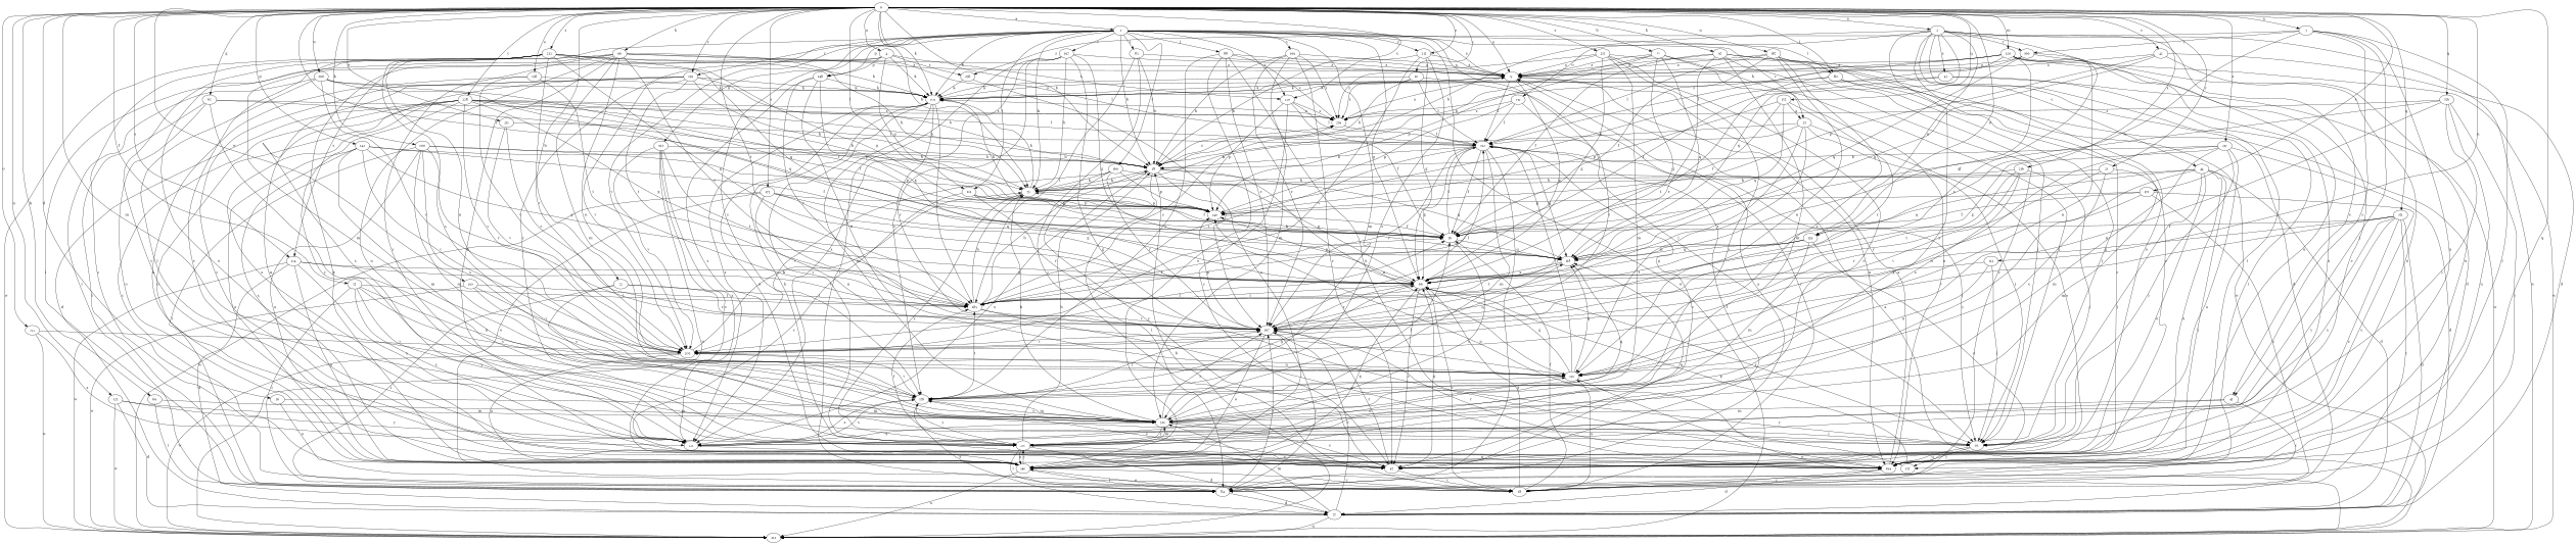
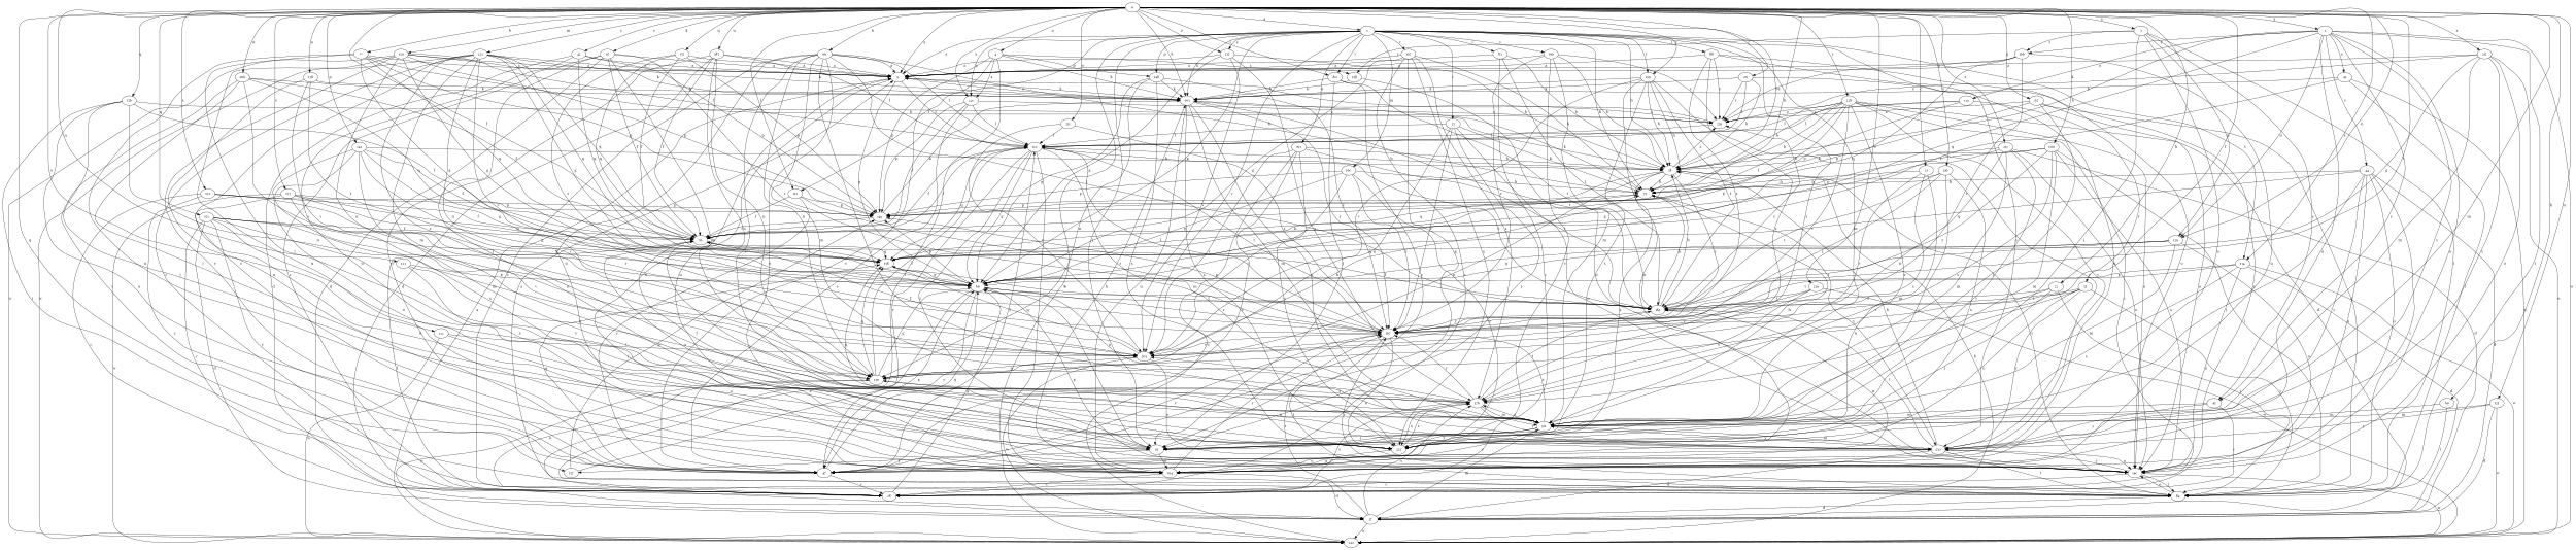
  strict digraph {
    fontname="Playfair Display"
    node [fontname="Playfair Display"]
    edge [fontname="Playfair Display"]
    0
    1
    2
    3
    4
    9
    11
    18
    20
    21
-   36
    42
    55
    56
    65
    69
    72
    75
    80
    96
    97
    100
    103
    111
    120
    n26 [label=321]
    123
    125
    129
    132
    138
    142
    151
    155
    156
    157
    159
    172
    173
    174
    185
    187
    206
    210
    211
    215
    216
    217
    220
    228
    233
    235
    25
    66
    83
    88
    93
    148
    160
    176
    191
    197
    199
    203
    212
    230
    43
    44
    45
    84
    139
    140
    158
    166
    194
    238
    47
    149
    112
    130
    167
    221
    239
    28
    37
    0 -> 1 [label=a]
    0 -> 2 [label=a]
    0 -> 3 [label=a]
    0 -> 4 [label=a]
    0 -> 9 [label=a]
    0 -> 11 [label=b]
    0 -> 18 [label=b]
    0 -> 20 [label=c]
    0 -> 21 [label=c]
-   0 -> 36 [label=d]
    0 -> 42 [label=e]
    0 -> 55 [label=f]
    0 -> 56 [label=f]
    0 -> 65 [label=g]
    0 -> 69 [label=h]
    0 -> 72 [label=h]
    0 -> 75 [label=h]
    0 -> 80 [label=i]
    0 -> 96 [label=k]
    0 -> 97 [label=k]
    0 -> 100 [label=k]
    0 -> 103 [label=k]
    0 -> 111 [label=l]
    0 -> 120 [label=m]
    0 -> n26 [label=m]
    0 -> 123 [label=n]
    0 -> 125 [label=n]
    0 -> 129 [label=n]
    0 -> 132 [label=o]
    0 -> 138 [label=o]
    0 -> 142 [label=p]
    0 -> 151 [label=q]
    0 -> 155 [label=q]
    0 -> 156 [label=q]
    0 -> 157 [label=q]
    0 -> 159 [label=r]
    0 -> 172 [label=s]
    0 -> 173 [label=s]
    0 -> 174 [label=s]
    0 -> 185 [label=t]
    0 -> 187 [label=u]
    0 -> 206 [label=w]
    0 -> 210 [label=w]
    0 -> 211 [label=w]
    0 -> 215 [label=x]
    0 -> 216 [label=x]
    0 -> 217 [label=x]
    0 -> 220 [label=x]
    0 -> 228 [label=y]
    0 -> 233 [label=z]
    0 -> 235 [label=z]
    1 -> 9 [label=a]
    1 -> 18 [label=b]
    1 -> 75 [label=h]
    1 -> 80 [label=i]
    1 -> 103 [label=k]
    1 -> 111 [label=l]
    1 -> n26 [label=m]
    1 -> 159 [label=r]
    1 -> 174 [label=s]
    1 -> 220 [label=x]
    1 -> 235 [label=z]
    1 -> 25 [label=c]
    1 -> 66 [label=g]
    1 -> 83 [label=i]
    1 -> 88 [label=j]
    1 -> 93 [label=j]
    1 -> 148 [label=p]
    1 -> 160 [label=r]
    1 -> 176 [label=s]
    1 -> 191 [label=u]
    1 -> 197 [label=v]
    1 -> 199 [label=v]
    1 -> 203 [label=v]
    1 -> 212 [label=w]
    1 -> 230 [label=y]
    2 -> 18 [label=b]
    2 -> 129 [label=n]
    2 -> 212 [label=w]
    2 -> 230 [label=y]
    2 -> 43 [label=e]
    2 -> 44 [label=e]
    2 -> 45 [label=e]
    2 -> 84 [label=i]
    2 -> 139 [label=o]
    2 -> 140 [label=o]
    2 -> 158 [label=q]
    2 -> 166 [label=r]
    2 -> 194 [label=u]
    3 -> 129 [label=n]
    3 -> 93 [label=j]
    3 -> 45 [label=e]
    3 -> 84 [label=i]
    3 -> 166 [label=r]
    3 -> 194 [label=u]
    3 -> 238 [label=z]
    4 -> 103 [label=k]
    4 -> 220 [label=x]
    4 -> 148 [label=p]
    4 -> 84 [label=i]
    4 -> 238 [label=z]
    4 -> 47 [label=e]
    4 -> 149 [label=p]
    9 -> 103 [label=k]
    9 -> 66 [label=g]
    9 -> 194 [label=u]
    9 -> 112 [label=l]
    11 -> 9 [label=a]
    11 -> 18 [label=b]
    11 -> 66 [label=g]
    11 -> 93 [label=j]
    11 -> 158 [label=q]
    11 -> 194 [label=u]
    11 -> 149 [label=p]
    18 -> 75 [label=h]
    18 -> 84 [label=i]
    18 -> 158 [label=q]
    18 -> 130 [label=n]
    18 -> 167 [label=r]
    18 -> 221 [label=x]
    18 -> 239 [label=z]
    20 -> 18 [label=b]
    20 -> 103 [label=k]
    20 -> 112 [label=l]
    20 -> 239 [label=z]
    20 -> 28 [label=c]
    21 -> 75 [label=h]
    21 -> n26 [label=m]
    21 -> 176 [label=s]
    21 -> 203 [label=v]
-   36 -> n26 [label=m]
-   36 -> 140 [label=o]
    42 -> 9 [label=a]
    42 -> 158 [label=q]
    42 -> 194 [label=u]
    42 -> 149 [label=p]
    42 -> 37 [label=d]
    55 -> 185 [label=t]
    55 -> 176 [label=s]
    55 -> 230 [label=y]
    55 -> 84 [label=i]
    55 -> 130 [label=n]
    55 -> 221 [label=x]
    56 -> 158 [label=q]
    56 -> 112 [label=l]
    56 -> 221 [label=x]
    65 -> 93 [label=j]
    65 -> 84 [label=i]
    65 -> 140 [label=o]
    65 -> 149 [label=p]
    65 -> 239 [label=z]
    69 -> n26 [label=m]
    69 -> 84 [label=i]
    72 -> 185 [label=t]
    72 -> 93 [label=j]
    72 -> 84 [label=i]
    72 -> 167 [label=r]
    75 -> 103 [label=k]
    75 -> 230 [label=y]
    75 -> 149 [label=p]
    80 -> 103 [label=k]
    80 -> 185 [label=t]
    80 -> 93 [label=j]
    80 -> 47 [label=e]
    96 -> 9 [label=a]
    96 -> 75 [label=h]
    96 -> n26 [label=m]
    96 -> 185 [label=t]
    96 -> 230 [label=y]
    96 -> 140 [label=o]
    96 -> 194 [label=u]
    96 -> 112 [label=l]
    96 -> 130 [label=n]
    96 -> 221 [label=x]
    96 -> 28 [label=c]
    97 -> 9 [label=a]
    97 -> 56 [label=f]
    97 -> n26 [label=m]
    97 -> 93 [label=j]
    97 -> 167 [label=r]
    97 -> 28 [label=c]
    97 -> 37 [label=d]
    100 -> 18 [label=b]
    100 -> n26 [label=m]
    100 -> 176 [label=s]
    100 -> 84 [label=i]
    100 -> 140 [label=o]
    100 -> 149 [label=p]
    100 -> 167 [label=r]
    103 -> 9 [label=a]
    103 -> n26 [label=m]
    103 -> 185 [label=t]
    103 -> 230 [label=y]
    103 -> 194 [label=u]
    103 -> 167 [label=r]
    103 -> 221 [label=x]
    103 -> 239 [label=z]
    111 -> 56 [label=f]
    111 -> 47 [label=e]
    111 -> 149 [label=p]
    111 -> 167 [label=r]
    120 -> 9 [label=a]
    120 -> 103 [label=k]
    120 -> 66 [label=g]
    120 -> 212 [label=w]
    120 -> 194 [label=u]
    120 -> 47 [label=e]
    120 -> 149 [label=p]
    120 -> 112 [label=l]
    120 -> 130 [label=n]
    n26 -> 56 [label=f]
    n26 -> 75 [label=h]
    n26 -> 93 [label=j]
    n26 -> 176 [label=s]
    n26 -> 230 [label=y]
    n26 -> 158 [label=q]
    n26 -> 47 [label=e]
    n26 -> 167 [label=r]
    n26 -> 221 [label=x]
    123 -> 66 [label=g]
    123 -> 93 [label=j]
    123 -> 130 [label=n]
    125 -> n26 [label=m]
    125 -> 212 [label=w]
    125 -> 230 [label=y]
    125 -> 37 [label=d]
    129 -> n26 [label=m]
    129 -> 185 [label=t]
    129 -> 66 [label=g]
    129 -> 140 [label=o]
    129 -> 158 [label=q]
    132 -> 203 [label=v]
    132 -> 212 [label=w]
    132 -> 221 [label=x]
    138 -> 103 [label=k]
    138 -> 185 [label=t]
    138 -> 203 [label=v]
    138 -> 194 [label=u]
    142 -> 18 [label=b]
    142 -> 56 [label=f]
    142 -> n26 [label=m]
    142 -> 66 [label=g]
    142 -> 203 [label=v]
    142 -> 140 [label=o]
    142 -> 221 [label=x]
    151 -> 56 [label=f]
    151 -> 66 [label=g]
    151 -> 203 [label=v]
    151 -> 230 [label=y]
    151 -> 47 [label=e]
    151 -> 221 [label=x]
    151 -> 28 [label=c]
    151 -> 37 [label=d]
-   155 -> 25 [label=a]
+   155 -> 9 [label=a]
    155 -> 56 [label=f]
    155 -> 158 [label=q]
    155 -> 149 [label=p]
    155 -> 167 [label=r]
    156 -> 56 [label=f]
    156 -> 93 [label=j]
    156 -> 84 [label=i]
    156 -> 194 [label=u]
    156 -> 130 [label=n]
    156 -> 239 [label=z]
    157 -> 66 [label=g]
    157 -> 149 [label=p]
    159 -> 18 [label=b]
    159 -> 75 [label=h]
    159 -> 103 [label=k]
    159 -> 185 [label=t]
    159 -> 203 [label=v]
    159 -> 194 [label=u]
    159 -> 47 [label=e]
    159 -> 221 [label=x]
    172 -> 56 [label=f]
    172 -> 47 [label=e]
    172 -> 149 [label=p]
    172 -> 167 [label=r]
    172 -> 28 [label=c]
    173 -> 66 [label=g]
    173 -> 212 [label=w]
    173 -> 140 [label=o]
    173 -> 158 [label=q]
    173 -> 149 [label=p]
    173 -> 130 [label=n]
    174 -> 185 [label=t]
    174 -> 66 [label=g]
    174 -> 212 [label=w]
    174 -> 140 [label=o]
    174 -> 221 [label=x]
    174 -> 37 [label=d]
    185 -> 18 [label=b]
    185 -> 56 [label=f]
    185 -> 75 [label=h]
    185 -> 194 [label=u]
    185 -> 167 [label=r]
    185 -> 239 [label=z]
    187 -> 9 [label=a]
    187 -> 56 [label=f]
    187 -> 176 [label=s]
    187 -> 47 [label=e]
    187 -> 112 [label=l]
    187 -> 130 [label=n]
    187 -> 37 [label=d]
    206 -> 56 [label=f]
    206 -> 103 [label=k]
    206 -> 93 [label=j]
    206 -> 203 [label=v]
    206 -> 84 [label=i]
    206 -> 158 [label=q]
    210 -> 185 [label=t]
    210 -> 176 [label=s]
    210 -> 203 [label=v]
    210 -> 212 [label=w]
    211 -> 203 [label=v]
    211 -> 112 [label=l]
    211 -> 167 [label=r]
    215 -> 9 [label=a]
    215 -> n26 [label=m]
    215 -> 66 [label=g]
    215 -> 212 [label=w]
    215 -> 230 [label=y]
    215 -> 140 [label=o]
    215 -> 239 [label=z]
    216 -> 75 [label=h]
    216 -> 185 [label=t]
    216 -> 93 [label=j]
    216 -> 167 [label=r]
-   216 -> 130 [label=x]
+   216 -> 221 [label=x]
    217 -> 18 [label=b]
    217 -> n26 [label=m]
    217 -> 66 [label=g]
    217 -> 93 [label=j]
    217 -> 140 [label=o]
    217 -> 130 [label=n]
    217 -> 37 [label=d]
    220 -> 56 [label=f]
    220 -> 47 [label=e]
    220 -> 149 [label=p]
    220 -> 112 [label=l]
    220 -> 239 [label=z]
    228 -> 18 [label=b]
    228 -> 56 [label=f]
    228 -> 75 [label=h]
    228 -> 66 [label=g]
    228 -> 203 [label=v]
    228 -> 230 [label=y]
    228 -> 140 [label=o]
    228 -> 112 [label=l]
    228 -> 221 [label=x]
    228 -> 239 [label=z]
    228 -> 28 [label=c]
    228 -> 37 [label=d]
    233 -> 9 [label=a]
    233 -> 56 [label=g]
    233 -> 103 [label=k]
    233 -> n26 [label=m]
    233 -> 66 [label=g]
    233 -> 176 [label=s]
    233 -> 203 [label=v]
    233 -> 212 [label=w]
    233 -> 158 [label=q]
    233 -> 47 [label=e]
    233 -> 130 [label=n]
    233 -> 28 [label=c]
    235 -> 9 [label=a]
    235 -> 18 [label=b]
    235 -> 66 [label=g]
    235 -> 176 [label=s]
    235 -> 203 [label=v]
    25 -> 75 [label=h]
    25 -> 93 [label=j]
    25 -> 140 [label=o]
    25 -> 112 [label=l]
    25 -> 130 [label=n]
    25 -> 167 [label=r]
    66 -> 185 [label=t]
    66 -> 93 [label=j]
    66 -> 47 [label=e]
    66 -> 149 [label=p]
    66 -> 167 [label=r]
    66 -> 28 [label=c]
    83 -> 9 [label=a]
    83 -> 18 [label=b]
    83 -> 185 [label=t]
    83 -> 28 [label=c]
    88 -> 9 [label=a]
    88 -> 176 [label=s]
    88 -> 140 [label=o]
    88 -> 194 [label=u]
    88 -> 167 [label=r]
    88 -> 239 [label=z]
    93 -> 157 [label=j]
    93 -> 194 [label=u]
    148 -> 103 [label=k]
    148 -> 66 [label=g]
    148 -> 130 [label=n]
    148 -> 167 [label=r]
    148 -> 221 [label=x]
    160 -> 75 [label=h]
    160 -> 66 [label=g]
    160 -> 203 [label=v]
    160 -> 47 [label=e]
    160 -> 149 [label=p]
    160 -> 167 [label=r]
    176 -> n26 [label=m]
    176 -> 185 [label=t]
    176 -> 66 [label=g]
    176 -> 203 [label=v]
    176 -> 230 [label=y]
    176 -> 167 [label=r]
    176 -> 221 [label=x]
    191 -> 18 [label=b]
    191 -> 185 [label=t]
    191 -> 203 [label=v]
    191 -> 212 [label=w]
    191 -> 47 [label=e]
    191 -> 221 [label=x]
    197 -> 9 [label=a]
    197 -> 75 [label=h]
    197 -> 66 [label=g]
    197 -> 93 [label=g]
    197 -> 176 [label=s]
    197 -> 221 [label=x]
    197 -> 28 [label=c]
    199 -> 9 [label=a]
    199 -> 18 [label=b]
    199 -> n26 [label=m]
    199 -> 47 [label=e]
    199 -> 167 [label=r]
    199 -> 239 [label=z]
    203 -> 56 [label=f]
    203 -> 75 [label=h]
    203 -> 212 [label=w]
    203 -> 140 [label=o]
    203 -> 158 [label=q]
    203 -> 130 [label=n]
    212 -> 9 [label=a]
    212 -> 18 [label=b]
    230 -> 18 [label=b]
    230 -> n26 [label=m]
    230 -> 185 [label=t]
    230 -> 84 [label=i]
    230 -> 140 [label=o]
    230 -> 47 [label=e]
    230 -> 130 [label=n]
    230 -> 37 [label=d]
    43 -> 56 [label=f]
    43 -> 103 [label=k]
    43 -> 212 [label=w]
    43 -> 84 [label=i]
    44 -> 75 [label=h]
    44 -> 93 [label=j]
    44 -> 230 [label=y]
    44 -> 84 [label=i]
    44 -> 140 [label=o]
    44 -> 158 [label=q]
    44 -> 194 [label=u]
    44 -> 37 [label=d]
    45 -> n26 [label=m]
    45 -> 230 [label=y]
    45 -> 28 [label=c]
    84 -> 9 [label=a]
    84 -> 140 [label=o]
    84 -> 167 [label=r]
    84 -> 37 [label=d]
    139 -> 149 [label=p]
    139 -> 112 [label=l]
    139 -> 167 [label=r]
    139 -> 239 [label=z]
    140 -> 66 [label=g]
    140 -> 212 [label=w]
    140 -> 230 [label=y]
    140 -> 84 [label=i]
    140 -> 28 [label=c]
    158 -> 75 [label=h]
    158 -> 185 [label=t]
    158 -> 66 [label=g]
    166 -> 9 [label=a]
    166 -> 158 [label=q]
    166 -> 194 [label=u]
    166 -> 167 [label=r]
    166 -> 239 [label=z]
    194 -> 9 [label=a]
    194 -> 103 [label=k]
    194 -> 167 [label=r]
    194 -> 28 [label=c]
    194 -> 37 [label=d]
    238 -> 103 [label=k]
    238 -> 140 [label=o]
    47 -> 66 [label=g]
    47 -> 158 [label=q]
    47 -> 112 [label=l]
    47 -> 167 [label=r]
    47 -> 28 [label=c]
    149 -> 56 [label=f]
    149 -> 103 [label=k]
    112 -> 18 [label=b]
    112 -> 56 [label=f]
    112 -> n26 [label=m]
    112 -> 185 [label=t]
    112 -> 66 [label=g]
    112 -> 93 [label=j]
    112 -> 84 [label=i]
    112 -> 158 [label=q]
    112 -> 47 [label=e]
    112 -> 167 [label=r]
    130 -> 66 [label=g]
    130 -> 176 [label=s]
    130 -> 212 [label=w]
    130 -> 158 [label=q]
    130 -> 112 [label=l]
    167 -> 203 [label=v]
    167 -> 84 [label=i]
    167 -> 140 [label=o]
    167 -> 149 [label=p]
    167 -> 112 [label=l]
    221 -> 176 [label=s]
    221 -> 194 [label=u]
    239 -> 9 [label=a]
    239 -> 112 [label=l]
    28 -> 56 [label=f]
    28 -> 66 [label=g]
-   47 -> 176 [label=s]
+   28 -> 176 [label=s]
    28 -> 130 [label=n]
    37 -> n26 [label=m]
    37 -> 176 [label=s]
    37 -> 212 [label=w]
    37 -> 167 [label=r]
  }
